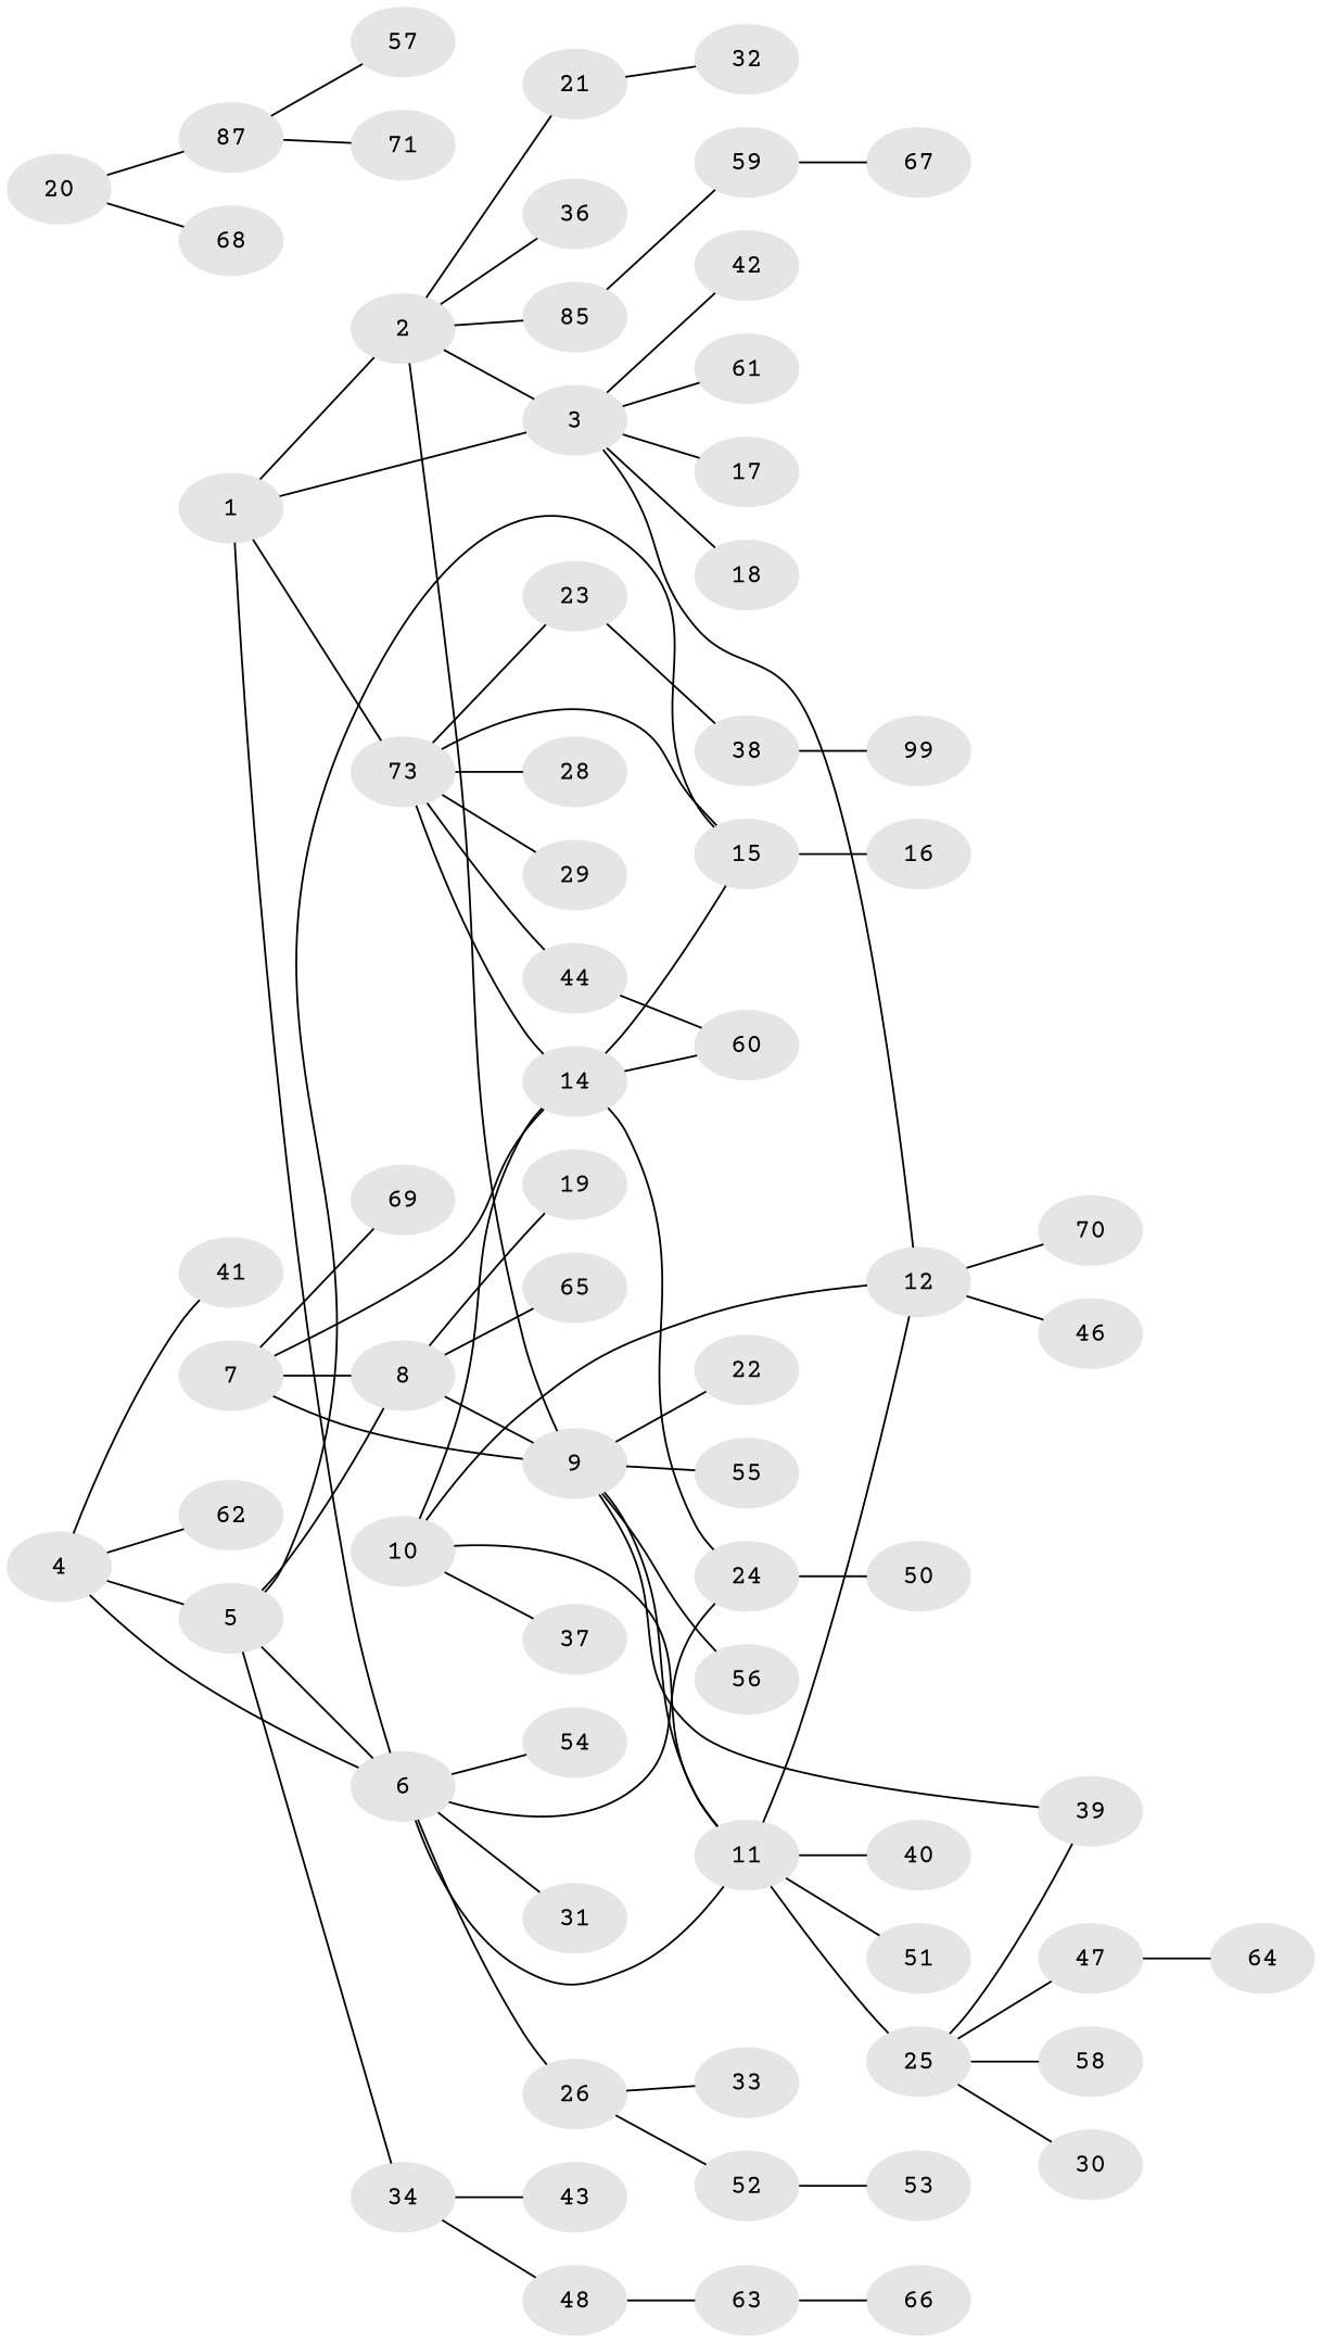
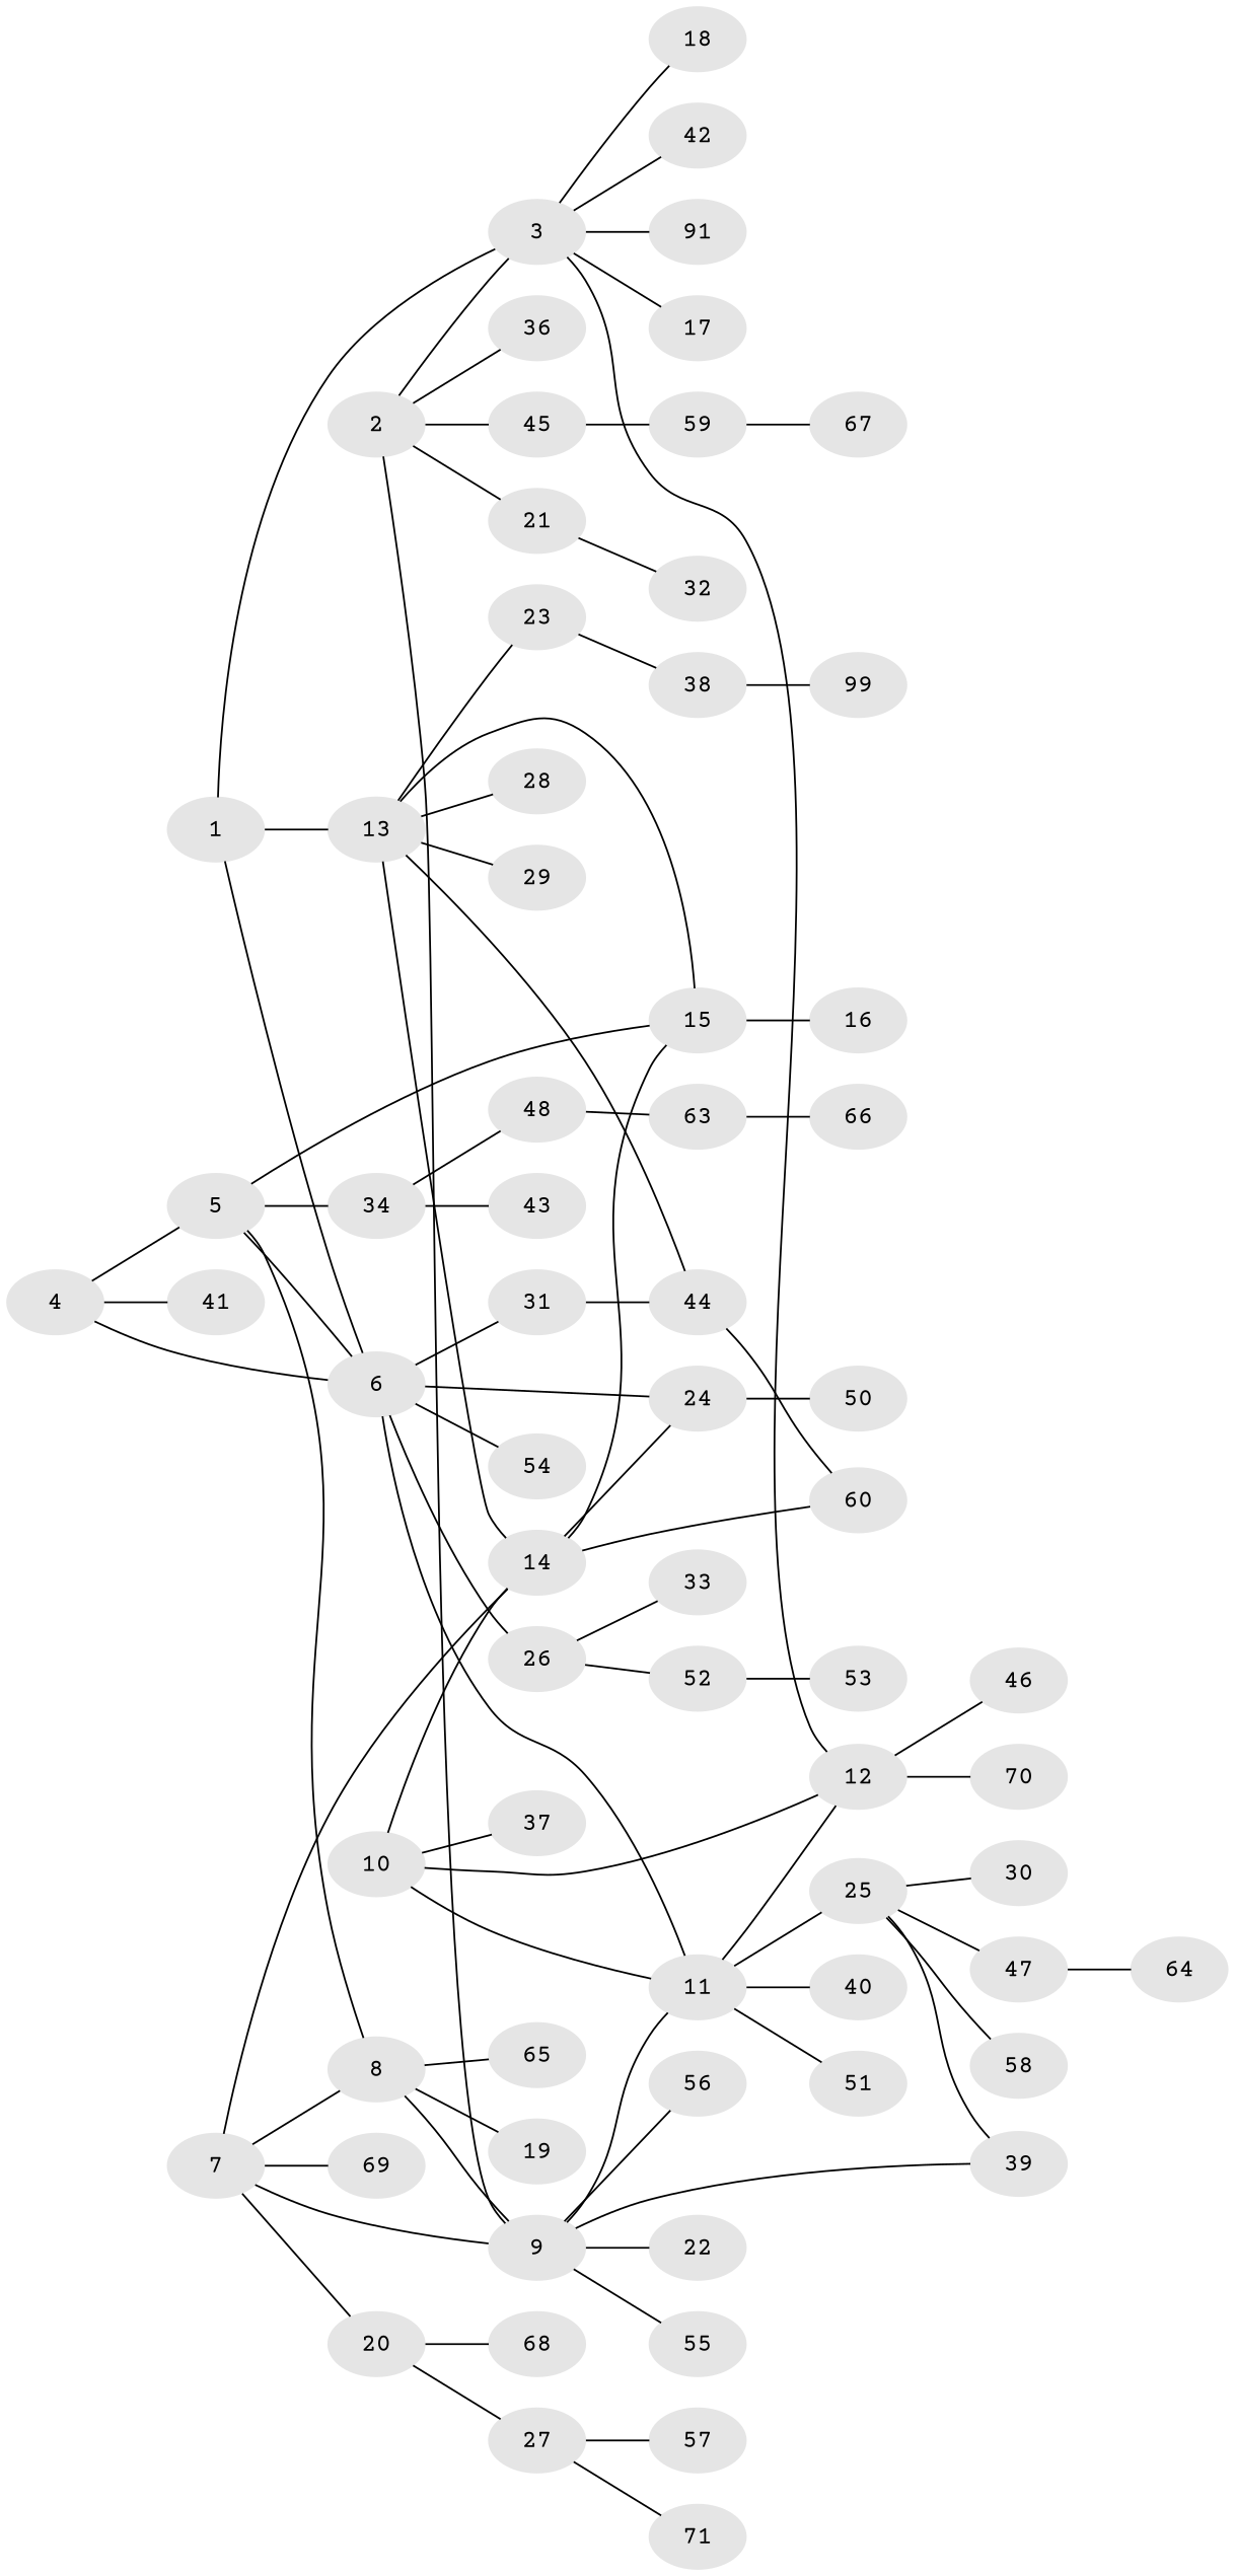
  graph {
    fontname="Courier Prime"
    rankdir=LR
    node [color=gray90 fontname="Courier Prime" style=filled]
    edge [fontname="Courier Prime"]
    1
    2
    3
    6
-   13 [label=73]
+   13
    9
    21
    36
-   45 [label=85]
+   45
    12
    17
    18
    42
-   61
+   61 [label=91]
    11
    24
    26
    31
    54
    15
    14
    23
    28
    29
    44
    22
    39
    55
    56
    32
    59
    46
    70
    4
    5
    41
-   62
    8
    34
    19
    65
    16
    43
    48
    25
    40
    51
    50
    33
    52
    7
    20
    69
    60
-   27 [label=87]
+   27
    68
    10
    37
    30
    47
    58
    38
    57
    71
    n65 [label=99]
    64
    53
    63
    67
    66
-   1 -- 2
    1 -- 3
    1 -- 6
    1 -- 13
    2 -- 3
    2 -- 9
    2 -- 21
    2 -- 36
    2 -- 45
    3 -- 12
    3 -- 17
    3 -- 18
    3 -- 42
    3 -- 61
    6 -- 11
    6 -- 24
    6 -- 26
    6 -- 31
    6 -- 54
    13 -- 15
    13 -- 14
    13 -- 23
    13 -- 28
    13 -- 29
    13 -- 44
    9 -- 11
    9 -- 22
    9 -- 39
    9 -- 55
    9 -- 56
    21 -- 32
    45 -- 59
    12 -- 46
    12 -- 70
    11 -- 12
    11 -- 25
    11 -- 40
    11 -- 51
    24 -- 50
    26 -- 33
    26 -- 52
+   31 -- 44
    15 -- 16
    14 -- 24
    14 -- 15
    14 -- 60
    23 -- 38
    44 -- 60
    59 -- 67
    4 -- 6
    4 -- 5
    4 -- 41
-   4 -- 62
    5 -- 6
    5 -- 15
    5 -- 8
    5 -- 34
    8 -- 9
    8 -- 19
    8 -- 65
    34 -- 43
    34 -- 48
    48 -- 63
    25 -- 39
    25 -- 30
    25 -- 47
    25 -- 58
    52 -- 53
    7 -- 9
    7 -- 14
    7 -- 8
+   7 -- 20
    7 -- 69
    20 -- 27
    20 -- 68
    27 -- 57
    27 -- 71
    10 -- 12
    10 -- 11
    10 -- 14
    10 -- 37
    47 -- 64
    38 -- n65
    63 -- 66
  }
